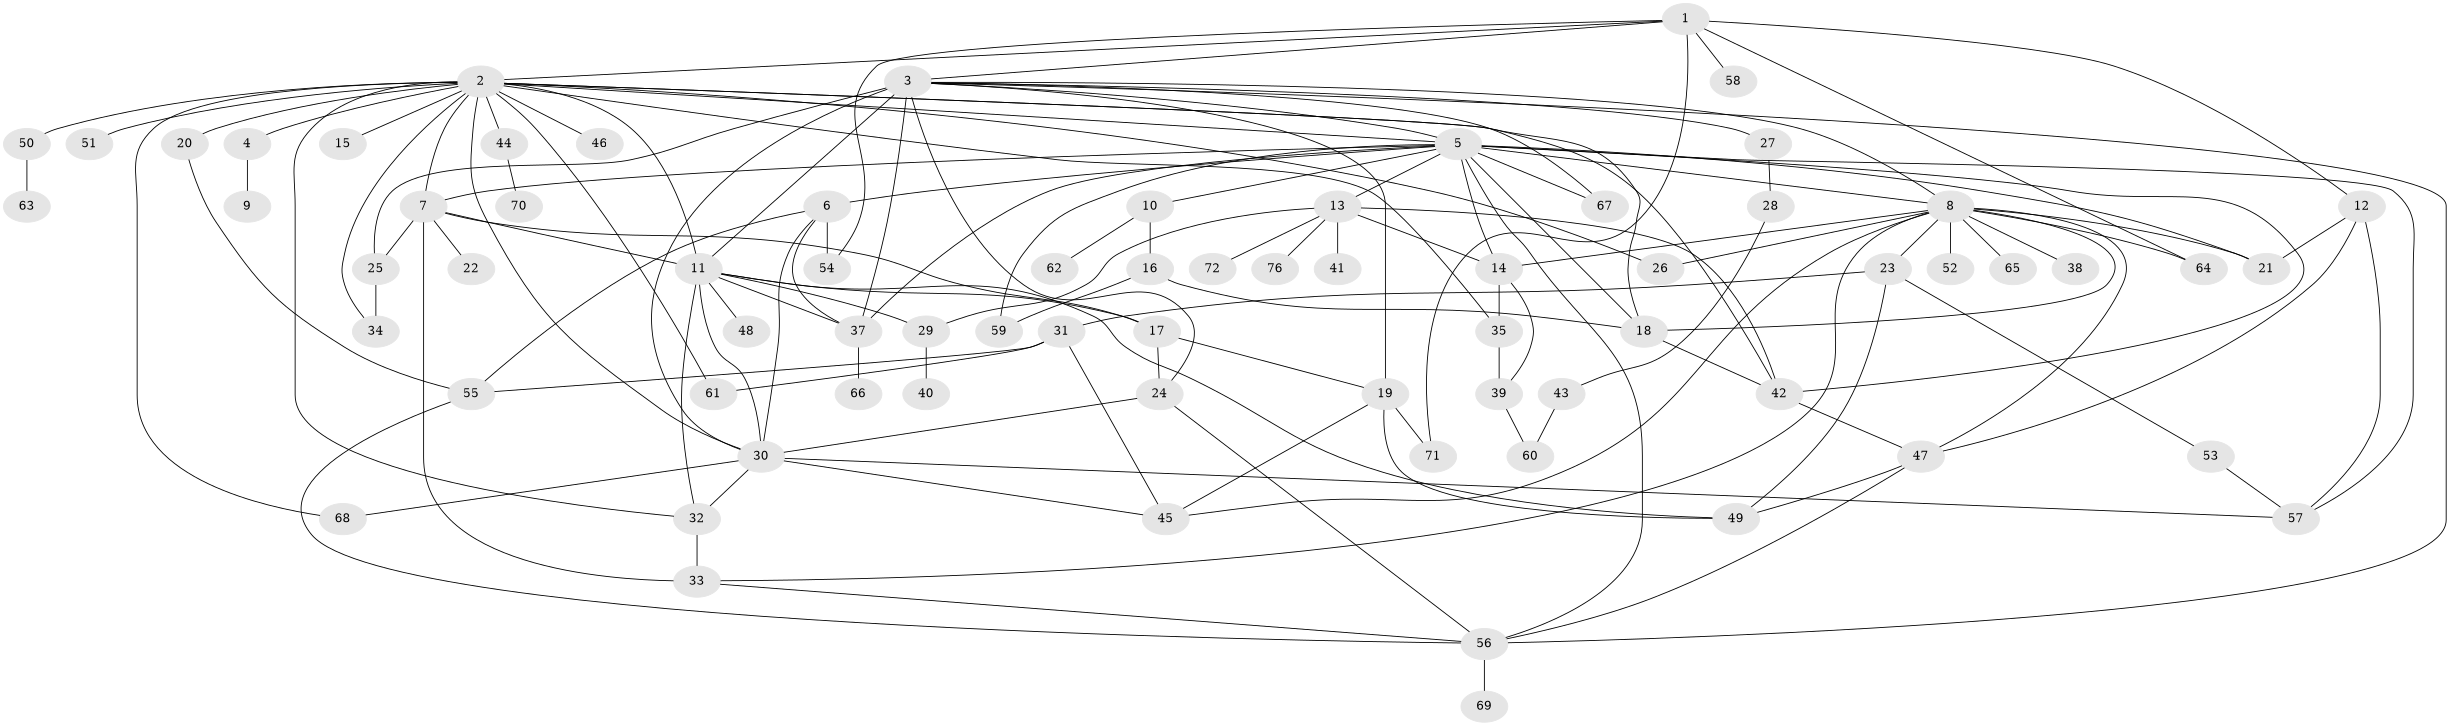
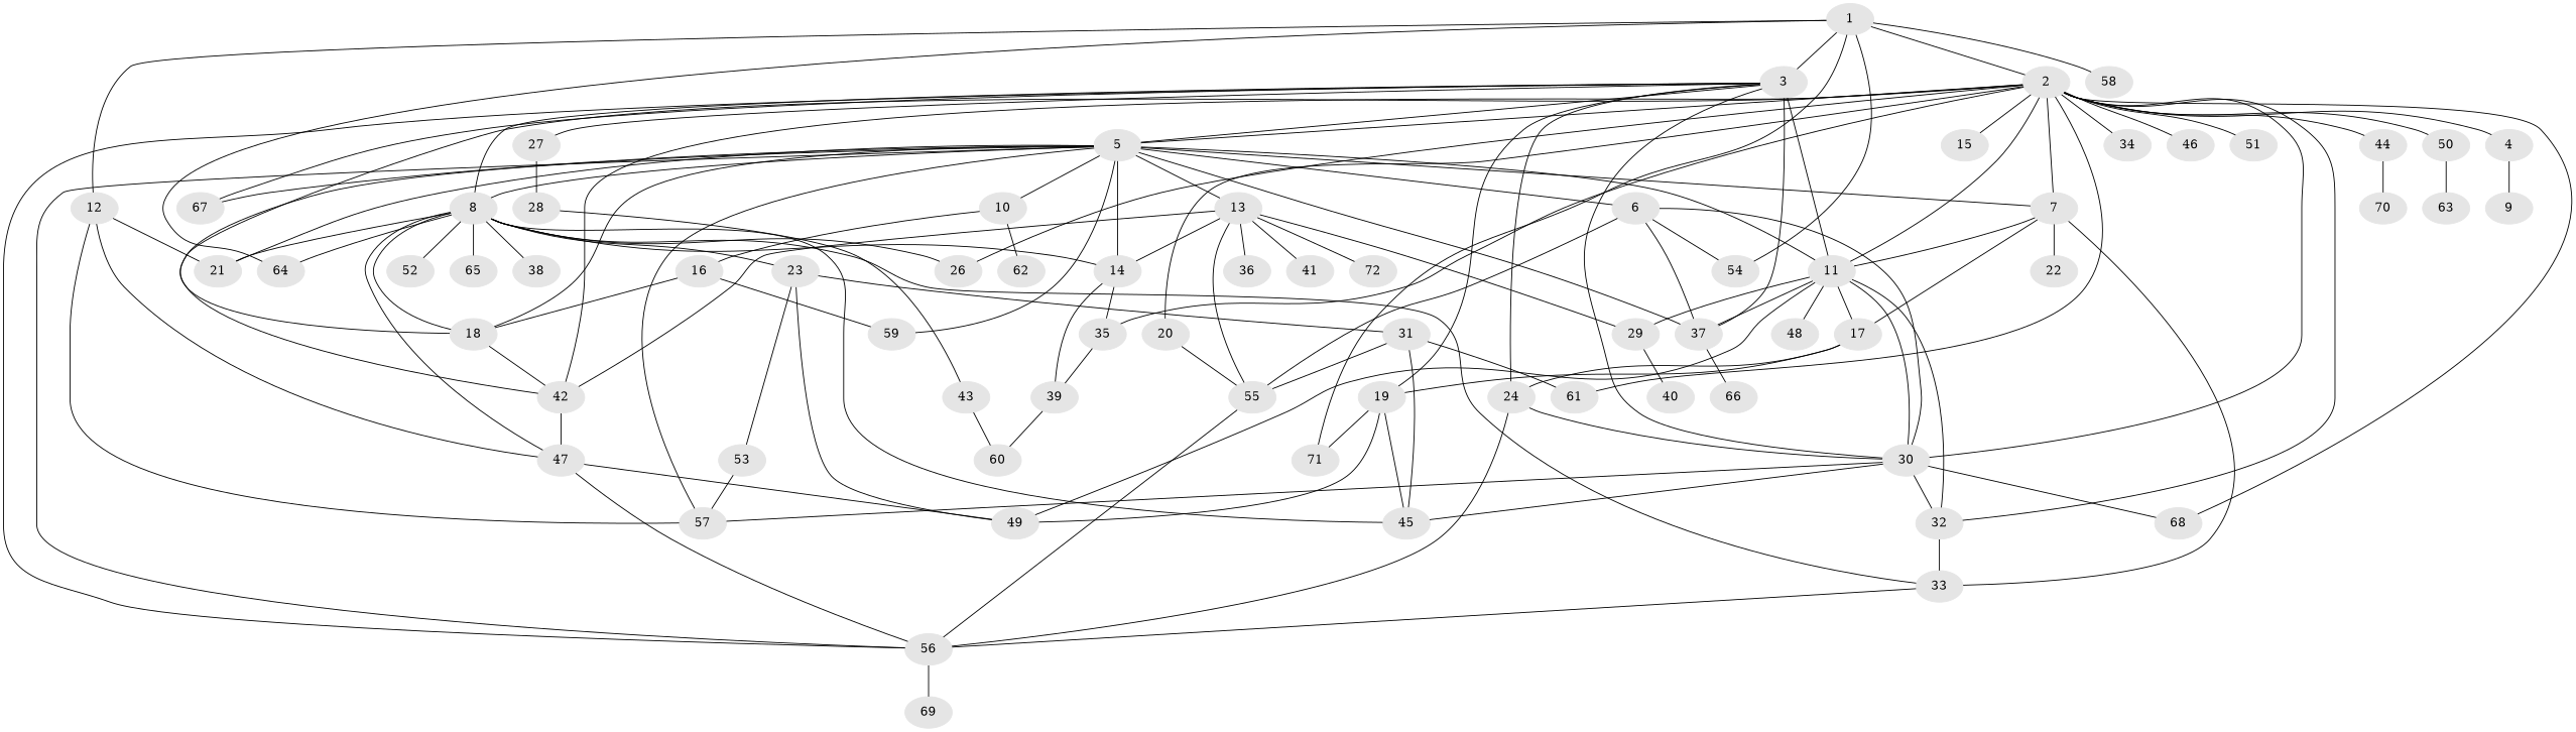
  graph {
    node [color=gray90 style=filled]
    edge [weight=1.0]
    1
    2
    3
    12
    54
    58
    64
    71
    4
    5
    7
    11
    15
    18
    20
    26
    30
    32
    34
    35
    42
    44
    46
    50
    51
    61
    68
    8
    19
    24
-   25
    27
    37
    56
    67
    21
    57
    47
    9
    6
    10
    13
    14
    59
    17
    22
    33
    29
    48
    49
    55
    45
    39
    70
    63
    23
    38
    52
    65
    28
    66
    69
    16
    62
-   36 [label=76]
+   36
    41
    72
    31
    53
    40
    60
    43
    1 -- 2
    1 -- 3
    1 -- 12
    1 -- 54
    1 -- 58
    1 -- 64
    1 -- 71
    2 -- 4
    2 -- 5
    2 -- 7
    2 -- 11
    2 -- 15
    2 -- 18
    2 -- 20
    2 -- 26
    2 -- 30
    2 -- 32
    2 -- 34
    2 -- 35
    2 -- 42
    2 -- 44
    2 -- 46
    2 -- 50
    2 -- 51
    2 -- 61
    2 -- 68
    3 -- 5
    3 -- 11 [weight=11.0]
    3 -- 30
    3 -- 8
    3 -- 19
    3 -- 24
-   3 -- 25
    3 -- 27
    3 -- 37
    3 -- 56
    3 -- 67
    12 -- 21
    12 -- 57
    12 -- 47
    4 -- 9
    5 -- 7
+   5 -- 11
    5 -- 18
    5 -- 42
    5 -- 8
    5 -- 37
    5 -- 56
    5 -- 67 [weight=2.0]
    5 -- 21
    5 -- 57
    5 -- 6 [weight=2.0]
    5 -- 10
    5 -- 13
    5 -- 14 [weight=8.0]
    5 -- 59
    7 -- 11
-   7 -- 25
    7 -- 17
    7 -- 22 [weight=2.0]
    7 -- 33
    11 -- 30
    11 -- 32
    11 -- 37
    11 -- 17
    11 -- 29
    11 -- 48
    11 -- 49
    18 -- 42
    20 -- 55
    30 -- 32
    30 -- 68
    30 -- 57
    30 -- 45
    32 -- 33 [weight=2.0]
    35 -- 39
    42 -- 47 [weight=2.0]
    44 -- 70
    50 -- 63
    8 -- 64
    8 -- 18 [weight=2.0]
    8 -- 26
    8 -- 21
    8 -- 47
    8 -- 14
    8 -- 33
    8 -- 45
    8 -- 23
    8 -- 38
    8 -- 52
    8 -- 65
    19 -- 71 [weight=2.0]
    19 -- 49
    19 -- 45
    24 -- 30
    24 -- 56
-   25 -- 34
    27 -- 28
    37 -- 66
    56 -- 69
    47 -- 56
    47 -- 49
    6 -- 54
    6 -- 30
    6 -- 37
    6 -- 55
    10 -- 16
    10 -- 62
    13 -- 42
    13 -- 14
    13 -- 29
+   13 -- 55
    13 -- 36
    13 -- 41
    13 -- 72
    14 -- 35
    14 -- 39
    17 -- 19
    17 -- 24
    33 -- 56
    29 -- 40
    55 -- 56
    39 -- 60
    23 -- 49
    23 -- 31
    23 -- 53
    28 -- 43
    16 -- 18
    16 -- 59
    31 -- 61
    31 -- 55
    31 -- 45
    53 -- 57
    43 -- 60
  }
